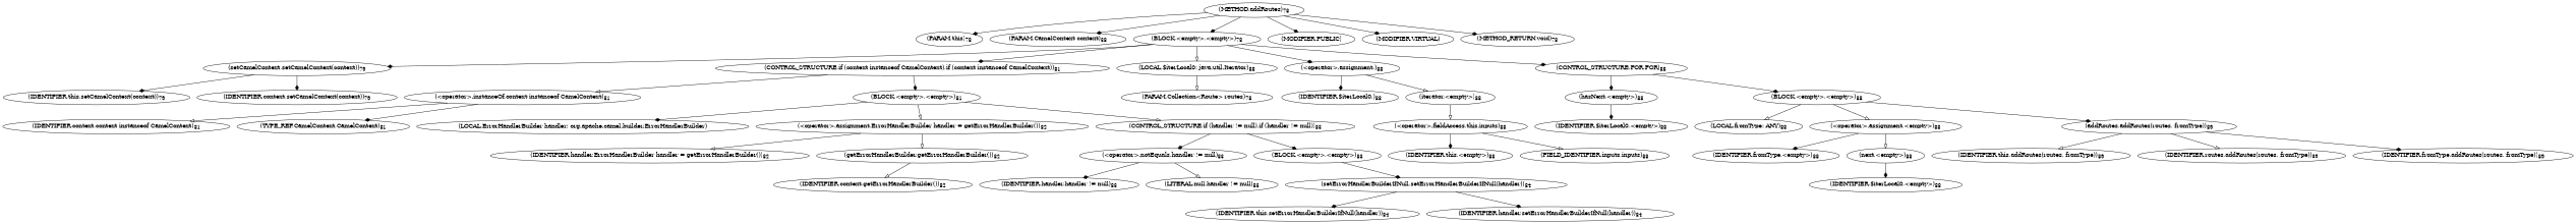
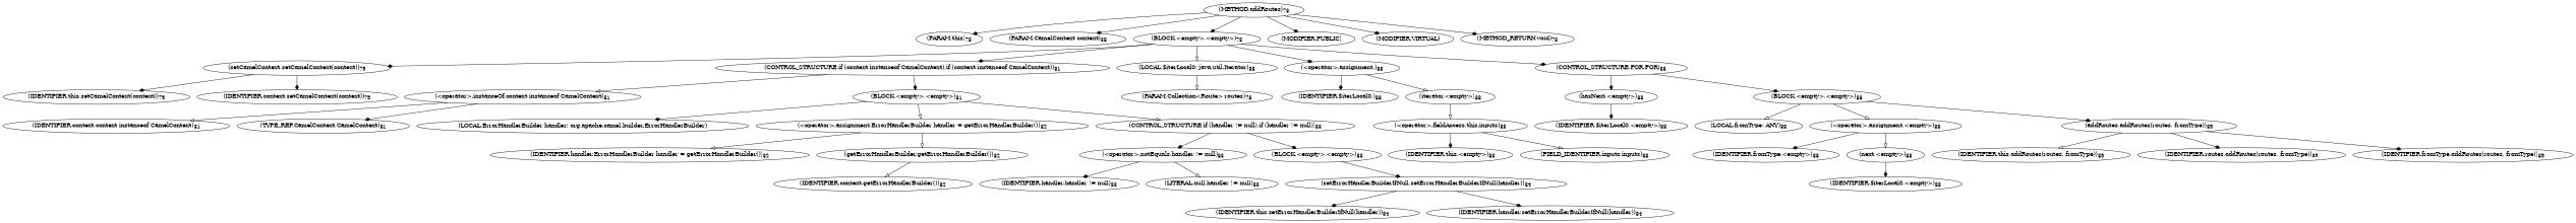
  digraph {
    edge [arrowhead=diamond]
    n1 [label=<(METHOD,addRoutes)<SUB>78</SUB>>]
    n2 [label=<(PARAM,this)<SUB>78</SUB>>]
    n3 [label=<(PARAM,CamelContext context)<SUB>38</SUB>>]
    n4 [label=<(BLOCK,&lt;empty&gt;,&lt;empty&gt;)<SUB>78</SUB>>]
    n5 [label=<(MODIFIER,PUBLIC)>]
    n6 [label=<(MODIFIER,VIRTUAL)>]
    n7 [label=<(METHOD_RETURN,void)<SUB>78</SUB>>]
    n8 [label=<(PARAM,Collection&lt;Route&gt; routes)<SUB>78</SUB>>]
    n9 [label=<(setCamelContext,setCamelContext(context))<SUB>79</SUB>>]
    n10 [label=<(CONTROL_STRUCTURE,if (context instanceof CamelContext),if (context instanceof CamelContext))<SUB>81</SUB>>]
    n11 [label=<(LOCAL,$iterLocal0: java.util.Iterator)<SUB>88</SUB>>]
    n12 [label=<(&lt;operator&gt;.assignment,)<SUB>88</SUB>>]
    n13 [label=<(CONTROL_STRUCTURE,FOR,FOR)<SUB>88</SUB>>]
    n14 [label=<(IDENTIFIER,this,setCamelContext(context))<SUB>79</SUB>>]
    n15 [label=<(IDENTIFIER,context,setCamelContext(context))<SUB>79</SUB>>]
    n16 [label=<(&lt;operator&gt;.instanceOf,context instanceof CamelContext)<SUB>81</SUB>>]
    n17 [label=<(BLOCK,&lt;empty&gt;,&lt;empty&gt;)<SUB>81</SUB>>]
    n18 [label=<(IDENTIFIER,$iterLocal0,)<SUB>88</SUB>>]
    n19 [label=<(iterator,&lt;empty&gt;)<SUB>88</SUB>>]
    n20 [label=<(hasNext,&lt;empty&gt;)<SUB>88</SUB>>]
    n21 [label=<(BLOCK,&lt;empty&gt;,&lt;empty&gt;)<SUB>88</SUB>>]
    n22 [label=<(IDENTIFIER,context,context instanceof CamelContext)<SUB>81</SUB>>]
    n23 [label=<(TYPE_REF,CamelContext,CamelContext)<SUB>81</SUB>>]
    n24 [label=<(LOCAL,ErrorHandlerBuilder handler: org.apache.camel.builder.ErrorHandlerBuilder)>]
    n25 [label=<(&lt;operator&gt;.assignment,ErrorHandlerBuilder handler = getErrorHandlerBuilder())<SUB>82</SUB>>]
    n26 [label=<(CONTROL_STRUCTURE,if (handler != null),if (handler != null))<SUB>83</SUB>>]
    n27 [label=<(IDENTIFIER,handler,ErrorHandlerBuilder handler = getErrorHandlerBuilder())<SUB>82</SUB>>]
    n28 [label=<(getErrorHandlerBuilder,getErrorHandlerBuilder())<SUB>82</SUB>>]
    n29 [label=<(&lt;operator&gt;.notEquals,handler != null)<SUB>83</SUB>>]
    n30 [label=<(BLOCK,&lt;empty&gt;,&lt;empty&gt;)<SUB>83</SUB>>]
    n31 [label=<(IDENTIFIER,context,getErrorHandlerBuilder())<SUB>82</SUB>>]
    n32 [label=<(IDENTIFIER,handler,handler != null)<SUB>83</SUB>>]
    n33 [label=<(LITERAL,null,handler != null)<SUB>83</SUB>>]
    n34 [label=<(setErrorHandlerBuilderIfNull,setErrorHandlerBuilderIfNull(handler))<SUB>84</SUB>>]
    n35 [label=<(IDENTIFIER,this,setErrorHandlerBuilderIfNull(handler))<SUB>84</SUB>>]
    n36 [label=<(IDENTIFIER,handler,setErrorHandlerBuilderIfNull(handler))<SUB>84</SUB>>]
    n37 [label=<(&lt;operator&gt;.fieldAccess,this.inputs)<SUB>88</SUB>>]
    n38 [label=<(IDENTIFIER,this,&lt;empty&gt;)<SUB>88</SUB>>]
    n39 [label=<(FIELD_IDENTIFIER,inputs,inputs)<SUB>88</SUB>>]
    n40 [label=<(IDENTIFIER,$iterLocal0,&lt;empty&gt;)<SUB>88</SUB>>]
    n41 [label=<(LOCAL,fromType: ANY)<SUB>88</SUB>>]
    n42 [label=<(&lt;operator&gt;.assignment,&lt;empty&gt;)<SUB>88</SUB>>]
    n43 [label=<(addRoutes,addRoutes(routes, fromType))<SUB>89</SUB>>]
    n44 [label=<(IDENTIFIER,fromType,&lt;empty&gt;)<SUB>88</SUB>>]
    n45 [label=<(next,&lt;empty&gt;)<SUB>88</SUB>>]
    n46 [label=<(IDENTIFIER,this,addRoutes(routes, fromType))<SUB>89</SUB>>]
    n47 [label=<(IDENTIFIER,routes,addRoutes(routes, fromType))<SUB>89</SUB>>]
    n48 [label=<(IDENTIFIER,fromType,addRoutes(routes, fromType))<SUB>89</SUB>>]
    n49 [label=<(IDENTIFIER,$iterLocal0,&lt;empty&gt;)<SUB>88</SUB>>]
    n1 -> n2
    n1 -> n3
    n1 -> n4
    n1 -> n5
    n1 -> n6
    n1 -> n7
    n4 -> n9
    n4 -> n10
    n4 -> n11 [arrowhead=onormal]
    n4 -> n12
    n4 -> n13
    n9 -> n14
    n9 -> n15
    n10 -> n16 [arrowhead=onormal]
    n10 -> n17
    n11 -> n8 [arrowhead=onormal]
    n12 -> n18
    n12 -> n19 [arrowhead=onormal]
    n13 -> n20
    n13 -> n21
    n16 -> n22 [arrowhead=onormal]
    n16 -> n23
    n17 -> n24
    n17 -> n25 [arrowhead=onormal]
    n17 -> n26 [arrowhead=onormal]
    n19 -> n37 [arrowhead=onormal]
    n20 -> n40
    n21 -> n41 [arrowhead=onormal]
    n21 -> n42 [arrowhead=onormal]
    n21 -> n43
    n25 -> n27 [arrowhead=onormal]
    n25 -> n28 [arrowhead=onormal]
    n26 -> n29
    n26 -> n30
    n28 -> n31 [arrowhead=onormal]
    n29 -> n32
    n29 -> n33 [arrowhead=onormal]
    n30 -> n34
    n34 -> n35
    n34 -> n36
    n37 -> n38
    n37 -> n39 [arrowhead=onormal]
    n42 -> n44
    n42 -> n45 [arrowhead=onormal]
    n43 -> n46 [arrowhead=onormal]
-   n43 -> n47 [arrowhead=onormal]
+   n43 -> n47
    n43 -> n48
    n45 -> n49
  }
